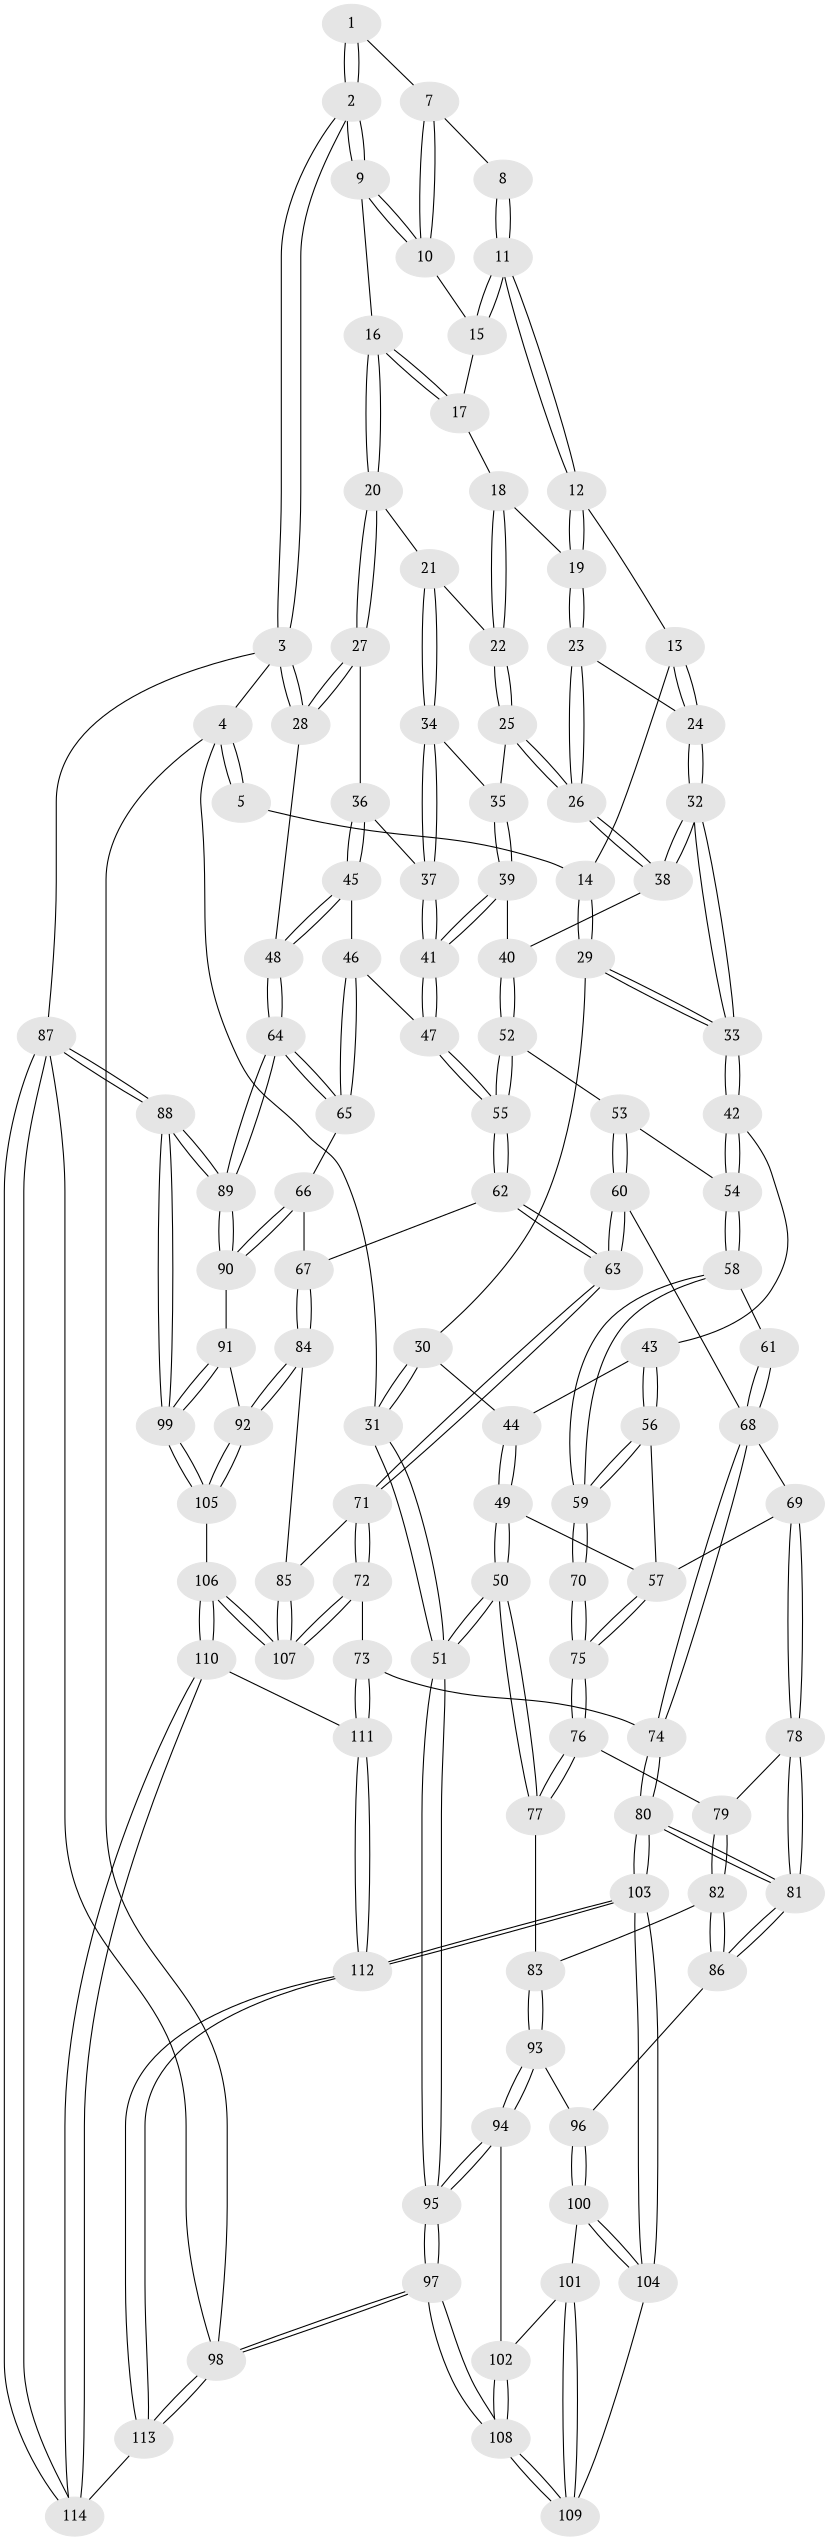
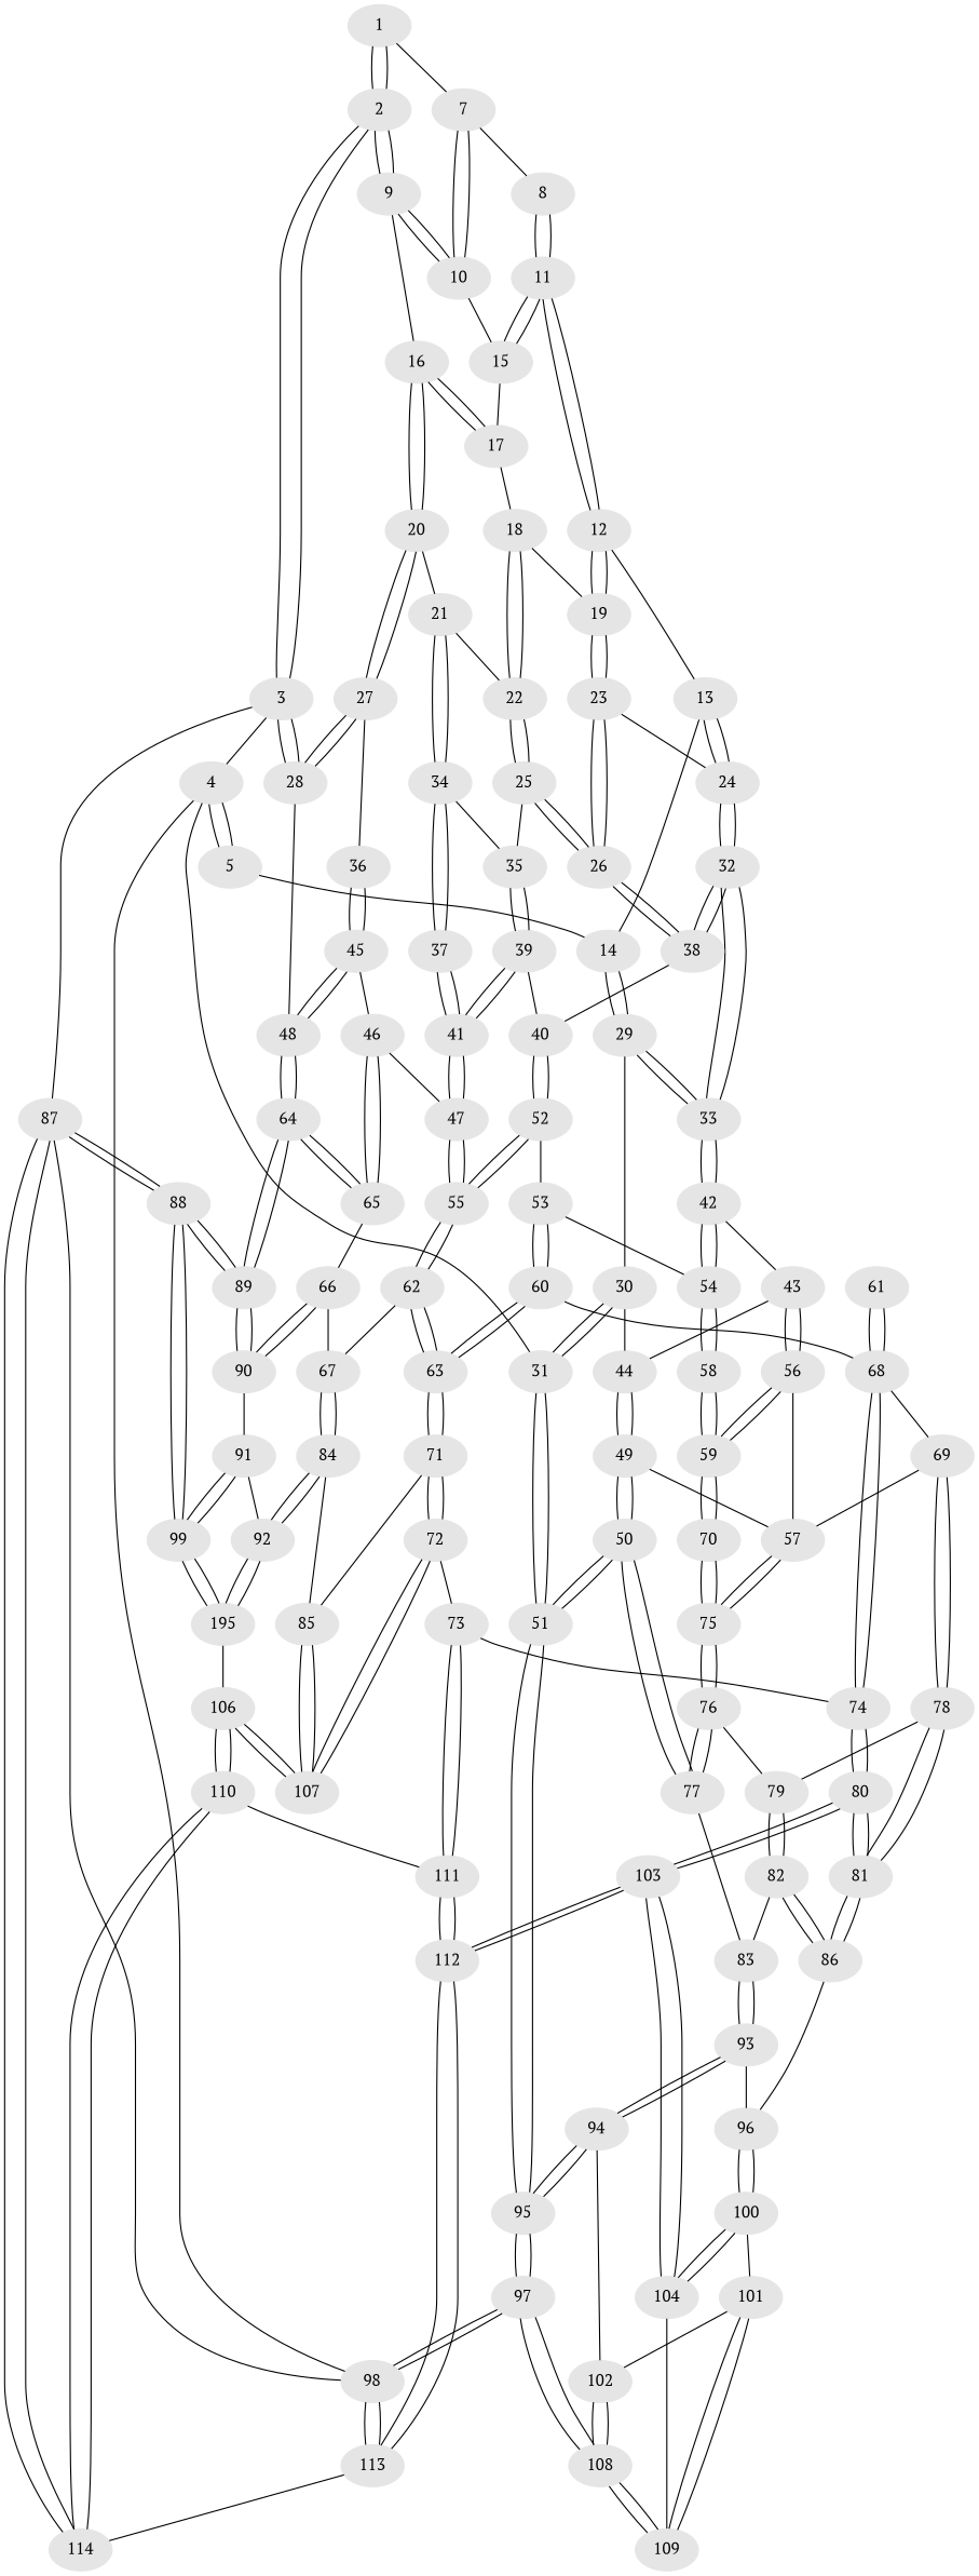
  graph {
    fontname="PT Serif"
    node [color=gray90 fontname="PT Serif" style=filled]
    edge [fontname="PT Serif"]
    1
    2
    7
    3
    9
    8
    10
    4
    28
    87
    16
    5
    31
    98
    48
    88
    114
    14
    51
    113
    29
    11
    15
    12
    17
    20
    13
    19
    24
    23
    32
    30
    33
    18
    21
    27
    22
    25
    26
    34
    36
    35
    37
    38
    39
    40
    45
    64
    44
    42
    49
    95
    43
    54
    41
    46
    47
    52
    55
    53
    56
    58
    57
    59
    50
    65
    66
    62
    89
    77
    75
    83
    97
    60
    63
    68
    61
    67
    70
    76
    71
    69
    74
    84
    72
    85
    90
    91
    92
    78
    80
    79
    81
    73
    107
    111
    112
    103
    82
    93
    86
    104
    96
    94
-   105
+   105 [label=195]
    100
    99
    106
    102
    108
    101
    109
    110
    1 -- 2
    1 -- 2
    1 -- 7
    2 -- 3
    2 -- 3
    2 -- 9
    2 -- 9
    7 -- 8
    7 -- 10
    7 -- 10
    3 -- 4
    3 -- 28
    3 -- 28
    3 -- 87
    9 -- 10
    9 -- 10
    9 -- 16
    8 -- 11
    8 -- 11
    10 -- 15
    4 -- 5
    4 -- 5
    4 -- 31
    4 -- 98
    28 -- 48
    87 -- 98
    87 -- 88
    87 -- 88
    87 -- 114
    87 -- 114
    16 -- 17
    16 -- 17
    16 -- 20
    16 -- 20
    5 -- 14
    31 -- 51
    31 -- 51
    98 -- 113
    98 -- 113
    48 -- 64
    48 -- 64
    88 -- 89
    88 -- 89
    88 -- 99
    88 -- 99
    14 -- 29
    14 -- 29
    51 -- 95
    51 -- 95
    113 -- 114
    29 -- 30
    29 -- 33
    29 -- 33
    11 -- 15
    11 -- 15
    11 -- 12
    11 -- 12
    15 -- 17
    12 -- 13
    12 -- 19
    12 -- 19
    17 -- 18
    20 -- 21
    20 -- 27
    20 -- 27
    13 -- 14
    13 -- 24
    13 -- 24
    19 -- 23
    19 -- 23
    24 -- 32
    24 -- 32
    23 -- 24
    23 -- 26
    23 -- 26
    32 -- 33
    32 -- 33
    32 -- 38
    32 -- 38
    30 -- 31
    30 -- 31
    30 -- 44
    33 -- 42
    33 -- 42
    18 -- 19
    18 -- 22
    18 -- 22
    21 -- 22
    21 -- 34
    21 -- 34
    27 -- 28
    27 -- 28
    27 -- 36
    22 -- 25
    22 -- 25
    25 -- 26
    25 -- 26
    25 -- 35
    26 -- 38
    26 -- 38
    34 -- 35
    34 -- 37
    34 -- 37
-   36 -- 37
    36 -- 45
    36 -- 45
    35 -- 39
    35 -- 39
    37 -- 41
    37 -- 41
    38 -- 40
    39 -- 40
    39 -- 41
    39 -- 41
    40 -- 52
    40 -- 52
    45 -- 48
    45 -- 48
    45 -- 46
    64 -- 65
    64 -- 65
    64 -- 89
    64 -- 89
    44 -- 49
    44 -- 49
    42 -- 43
    42 -- 54
    42 -- 54
    49 -- 57
    49 -- 50
    49 -- 50
    95 -- 97
    95 -- 97
    43 -- 44
    43 -- 56
    43 -- 56
    54 -- 58
    54 -- 58
    41 -- 47
    41 -- 47
    46 -- 47
    46 -- 65
    46 -- 65
    47 -- 55
    47 -- 55
    52 -- 55
    52 -- 55
    52 -- 53
    55 -- 62
    55 -- 62
    53 -- 54
    53 -- 60
    53 -- 60
    56 -- 57
    56 -- 59
    56 -- 59
    58 -- 59
    58 -- 59
-   58 -- 61
    57 -- 75
    57 -- 75
    59 -- 70
    59 -- 70
    50 -- 51
    50 -- 51
    50 -- 77
    50 -- 77
    65 -- 66
    66 -- 67
    66 -- 90
    66 -- 90
    62 -- 63
    62 -- 63
    62 -- 67
    89 -- 90
    89 -- 90
    77 -- 83
    75 -- 76
    75 -- 76
    83 -- 93
    83 -- 93
    97 -- 98
    97 -- 98
    97 -- 108
    97 -- 108
    60 -- 63
    60 -- 63
    60 -- 68
    63 -- 71
    63 -- 71
    68 -- 69
    68 -- 74
    68 -- 74
    61 -- 68
    61 -- 68
    67 -- 84
    67 -- 84
    70 -- 75
    70 -- 75
    76 -- 77
    76 -- 77
    76 -- 79
    71 -- 72
    71 -- 72
    71 -- 85
    69 -- 57
    69 -- 78
    69 -- 78
    74 -- 80
    74 -- 80
    84 -- 85
    84 -- 92
    84 -- 92
    72 -- 73
    72 -- 107
    72 -- 107
    85 -- 107
    85 -- 107
    90 -- 91
    91 -- 92
    91 -- 99
    91 -- 99
    92 -- 105
    92 -- 105
    78 -- 79
    78 -- 81
    78 -- 81
    80 -- 81
    80 -- 81
    80 -- 103
    80 -- 103
    79 -- 82
    79 -- 82
    81 -- 86
    81 -- 86
    73 -- 74
    73 -- 111
    73 -- 111
    111 -- 112
    111 -- 112
    112 -- 113
    112 -- 113
    103 -- 112
    103 -- 112
    103 -- 104
    103 -- 104
    82 -- 83
    82 -- 86
    82 -- 86
    93 -- 96
    93 -- 94
    93 -- 94
    86 -- 96
    104 -- 109
    96 -- 100
    96 -- 100
    94 -- 95
    94 -- 95
    94 -- 102
    105 -- 106
    100 -- 104
    100 -- 104
    100 -- 101
    99 -- 105
    99 -- 105
    106 -- 107
    106 -- 107
    106 -- 110
    106 -- 110
    102 -- 108
    102 -- 108
    108 -- 109
    108 -- 109
    101 -- 102
    101 -- 109
    101 -- 109
    110 -- 114
    110 -- 114
    110 -- 111
  }
